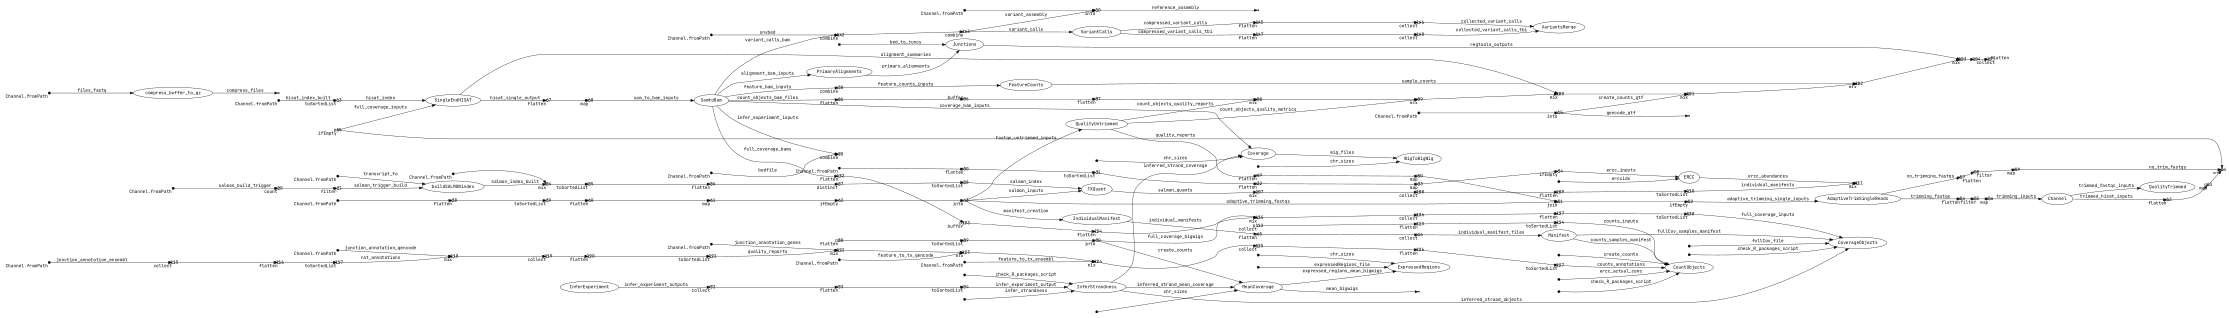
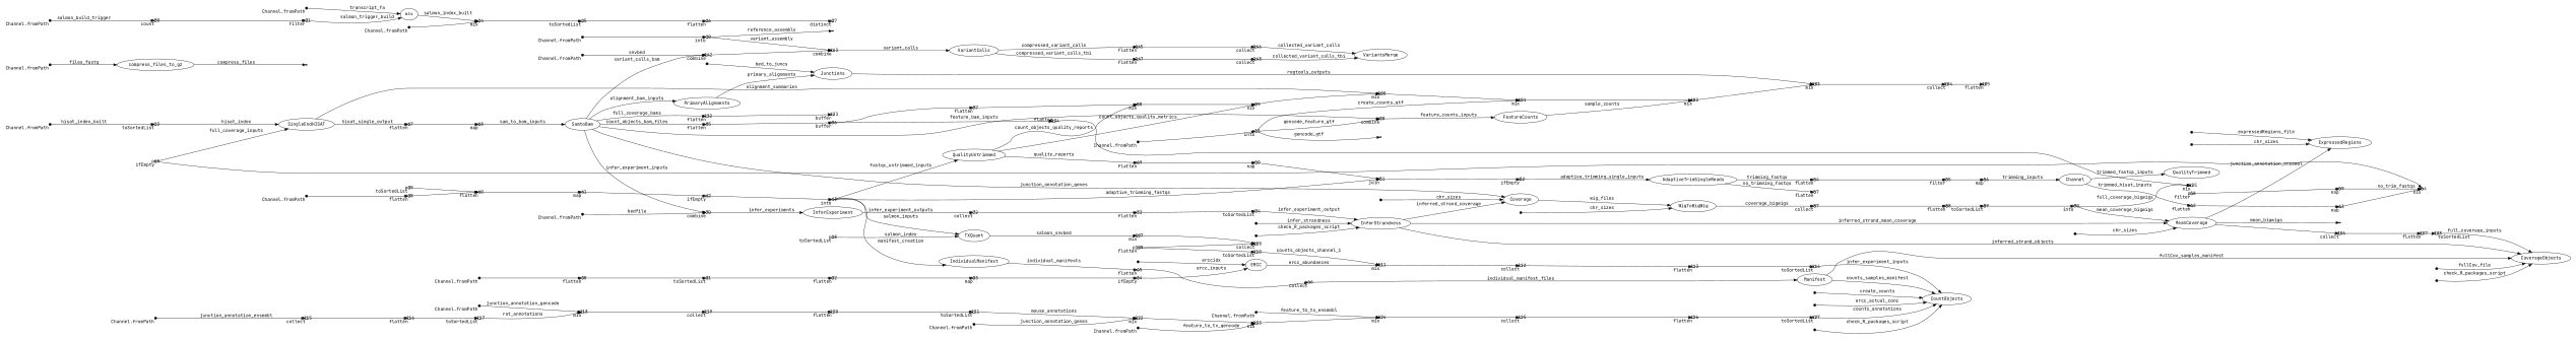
  digraph {
    fontname="JetBrains Mono"
    rankdir=LR
    node [fixedsize=true fontname="JetBrains Mono" shape=circle]
    edge [fontname="JetBrains Mono"]
    p0 [shape=point width=0.1 xlabel="Channel.fromPath"]
    p118 [width=0.1 xlabel=mix]
    p119 [width=0.1 xlabel=collect]
    p120 [width=0.1 xlabel=flatten]
    p1 [shape=point width=0.1 xlabel="Channel.fromPath"]
    p115 [width=0.1 xlabel=collect]
    p116 [width=0.1 xlabel=flatten]
    p117 [width=0.1 xlabel=toSortedList]
    p2 [shape=point width=0.1 xlabel="Channel.fromPath"]
    p122 [width=0.1 xlabel=mix]
    p123 [width=0.1 xlabel=mix]
    p124 [width=0.1 xlabel=mix]
    p3 [shape=point width=0.1 xlabel="Channel.fromPath"]
    p125 [width=0.1 xlabel=collect]
    p4 [shape=point width=0.1 xlabel="Channel.fromPath"]
    p126 [width=0.1 xlabel=flatten]
    p5 [shape=point width=0.1 xlabel="Channel.fromPath"]
    p142 [width=0.1 xlabel=combine]
    p143 [width=0.1 xlabel=combine]
    n20 [label=VariantCalls fixedsize="" shape=""]
    p6 [shape=point width=0.1 xlabel="Channel.fromPath"]
-   n22 [label=compress_buffer_to_gz fixedsize="" shape=""]
+   n22 [label=compress_files_to_gz fixedsize="" shape=""]
    p8 [shape=point fixedsize=""]
    p9 [shape=point width=0.1 xlabel="Channel.fromPath"]
    p10 [width=0.1 xlabel=into]
    p11 [shape=point fixedsize=""]
    p145 [width=0.1 xlabel=flatten]
    p147 [width=0.1 xlabel=flatten]
    p12 [shape=point width=0.1 xlabel="Channel.fromPath"]
    p13 [width=0.1 xlabel=toSortedList]
    n31 [label=SingleEndHISAT fixedsize="" shape=""]
    p67 [width=0.1 xlabel=flatten]
    p100 [width=0.1 xlabel=mix]
    p68 [width=0.1 xlabel=map]
    p101 [width=0.1 xlabel=mix]
    p14 [shape=point width=0.1 xlabel="Channel.fromPath"]
    p15 [width=0.1 xlabel=into]
    p16 [shape=point fixedsize=""]
    p78 [width=0.1 xlabel=combine]
    p102 [width=0.1 xlabel=mix]
    n41 [label=FeatureCounts fixedsize="" shape=""]
    p103 [width=0.1 xlabel=mix]
    p17 [shape=point width=0.1 xlabel="Channel.fromPath"]
    p70 [width=0.1 xlabel=combine]
    n45 [label=InferExperiment fixedsize="" shape=""]
    p72 [width=0.1 xlabel=collect]
    p18 [shape=point width=0.1 xlabel="Channel.fromPath"]
-   n48 [label=buildSALMONindex fixedsize="" shape=""]
+   n48 [label=mix fixedsize="" shape=""]
    p24 [width=0.1 xlabel=mix]
    p25 [width=0.1 xlabel=toSortedList]
    p19 [shape=point width=0.1 xlabel="Channel.fromPath"]
    p20 [width=0.1 xlabel=count]
    p21 [width=0.1 xlabel=filter]
    p26 [width=0.1 xlabel=flatten]
    p23 [shape=point width=0.1 xlabel="Channel.fromPath"]
    p27 [width=0.1 xlabel=distinct]
    p28 [width=0.1 xlabel=toSortedList]
    n58 [label=TXQuant fixedsize="" shape=""]
    p107 [width=0.1 xlabel=mix]
    p108 [width=0.1 xlabel=collect]
    p29 [shape=point width=0.1 xlabel="Channel.fromPath"]
    p30 [width=0.1 xlabel=flatten]
    p31 [width=0.1 xlabel=toSortedList]
    p32 [width=0.1 xlabel=flatten]
    p33 [width=0.1 xlabel=map]
    p34 [width=0.1 xlabel=ifEmpty]
    n67 [label=ERCC fixedsize="" shape=""]
    p111 [width=0.1 xlabel=mix]
    p112 [width=0.1 xlabel=collect]
    p35 [shape=point width=0.1]
    p113 [width=0.1 xlabel=flatten]
    p37 [shape=point width=0.1 xlabel="Channel.fromPath"]
    p38 [width=0.1 xlabel=flatten]
    p39 [width=0.1 xlabel=toSortedList]
    p40 [width=0.1 xlabel=flatten]
    p41 [width=0.1 xlabel=map]
    p42 [width=0.1 xlabel=ifEmpty]
    p43 [width=0.1 xlabel=into]
    n79 [label=QualityUntrimmed fixedsize="" shape=""]
    p51 [width=0.1 xlabel=join]
    n81 [label=IndividualManifest fixedsize="" shape=""]
    p49 [width=0.1 xlabel=flatten]
    p98 [width=0.1 xlabel=mix]
    p99 [width=0.1 xlabel=mix]
    p52 [width=0.1 xlabel=ifEmpty]
    p45 [width=0.1 xlabel=flatten]
    p50 [width=0.1 xlabel=map]
    n88 [label=AdaptiveTrimSingleReads fixedsize="" shape=""]
    p46 [width=0.1 xlabel=collect]
    n90 [label=Manifest fixedsize="" shape=""]
    n91 [label=CountObjects fixedsize="" shape=""]
    n92 [label=CoverageObjects fixedsize="" shape=""]
    p54 [width=0.1 xlabel=flatten]
    p57 [width=0.1 xlabel=flatten]
    p55 [width=0.1 xlabel=filter]
    p58 [width=0.1 xlabel=filter]
    p56 [width=0.1 xlabel=map]
    p59 [width=0.1 xlabel=map]
    n99 [label=Channel fixedsize="" shape=""]
    n100 [label=QualityTrimmed fixedsize="" shape=""]
    p62 [width=0.1 xlabel=flatten]
    p63 [width=0.1 xlabel=map]
    p64 [width=0.1 xlabel=mix]
    p65 [width=0.1 xlabel=ifEmpty]
    n105 [label=SamtoBam fixedsize="" shape=""]
    n106 [label=PrimaryAlignments fixedsize="" shape=""]
    n107 [label=Coverage fixedsize="" shape=""]
    p132 [width=0.1 xlabel=flatten]
    p95 [width=0.1 xlabel=flatten]
    n110 [label=Junctions fixedsize="" shape=""]
    n111 [label=WigToBigWig fixedsize="" shape=""]
    p133 [width=0.1 xlabel=buffer]
    p96 [width=0.1 xlabel=buffer]
+   p87 [width=0.1 xlabel=collect]
    p134 [width=0.1 xlabel=flatten]
    p97 [width=0.1 xlabel=flatten]
    p73 [width=0.1 xlabel=flatten]
    p74 [width=0.1 xlabel=toSortedList]
    n119 [label=InferStrandness fixedsize="" shape=""]
    n120 [label=MeanCoverage fixedsize="" shape=""]
    p93 [shape=point fixedsize=""]
    n122 [label=ExpressedRegions fixedsize="" shape=""]
    p75 [shape=point width=0.1]
    p76 [shape=point width=0.1]
    p104 [width=0.1 xlabel=collect]
    p81 [shape=point width=0.1]
    p105 [width=0.1 xlabel=flatten]
    p83 [shape=point width=0.1]
    p88 [width=0.1 xlabel=flatten]
    p85 [shape=point width=0.1]
    p89 [width=0.1 xlabel=toSortedList]
    p90 [width=0.1 xlabel=into]
    p135 [width=0.1 xlabel=mix]
    p136 [width=0.1 xlabel=collect]
    p137 [width=0.1 xlabel=flatten]
    p91 [shape=point width=0.1]
    p109 [width=0.1 xlabel=flatten]
    p110 [width=0.1 xlabel=toSortedList]
    p114 [width=0.1 xlabel=toSortedList]
    p121 [width=0.1 xlabel=toSortedList]
    p127 [width=0.1 xlabel=toSortedList]
    p128 [shape=point width=0.1]
    p129 [shape=point width=0.1]
    p130 [shape=point width=0.1]
    p138 [width=0.1 xlabel=toSortedList]
    p139 [shape=point width=0.1]
    p140 [shape=point width=0.1]
    p146 [width=0.1 xlabel=collect]
    p148 [width=0.1 xlabel=collect]
    n150 [label=VariantsMerge fixedsize="" shape=""]
    p150 [shape=point width=0.1]
    p151 [shape=point width=0.1]
    p0 -> p118 [label=junction_annotation_gencode]
    p118 -> p119
    p119 -> p120
    p120 -> p121
    p1 -> p115 [label=junction_annotation_ensembl]
    p115 -> p116
    p116 -> p117
    p117 -> p118 [label=rat_annotations]
    p2 -> p122 [label=junction_annotation_genes]
    p122 -> p123
    p123 -> p124
    p124 -> p125
    p3 -> p123 [label=feature_to_tx_gencode]
    p125 -> p126
    p4 -> p124 [label=feature_to_tx_ensembl]
    p126 -> p127
    p5 -> p142 [label=snvbed]
    p142 -> p143
    p143 -> n20 [label=variant_calls]
    n20 -> p145 [label=compressed_variant_calls]
    n20 -> p147 [label=compressed_variant_calls_tbi]
    p6 -> n22 [label=files_fastq]
    n22 -> p8 [label=compress_files]
    p9 -> p10
-   p143 -> p10 [label=variant_assembly]
+   p10 -> p143 [label=variant_assembly]
    p10 -> p11 [label=reference_assembly]
    p145 -> p146
    p147 -> p148
    p12 -> p13 [label=hisat_index_built]
    p13 -> n31 [label=hisat_index]
    n31 -> p67 [label=hisat_single_output]
    n31 -> p100 [label=alignment_summaries]
    p67 -> p68
    p100 -> p101
    p68 -> n105 [label=sam_to_bam_inputs]
    p101 -> p102
    p14 -> p15
    p15 -> p101 [label=create_counts_gtf]
    p15 -> p16 [label=gencode_gtf]
+   p15 -> p78 [label=gencode_feature_gtf]
    p78 -> n41 [label=feature_counts_inputs]
    p102 -> p103
    n41 -> p102 [label=sample_counts]
    p103 -> p104
    p17 -> p70 [label=bedfile]
+   p70 -> n45 [label=infer_experiments]
    n45 -> p72 [label=infer_experiment_outputs]
    p72 -> p73
    p18 -> n48 [label=transcript_fa]
    n48 -> p24 [label=salmon_index_built]
    p24 -> p25
    p25 -> p26
    p19 -> p20 [label=salmon_build_trigger]
    p20 -> p21
    p21 -> n48 [label=salmon_trigger_build]
    p26 -> p27
    p23 -> p24
-   p27 -> p28
    p28 -> n58 [label=salmon_index]
-   n58 -> p107 [label=salmon_quants]
+   n58 -> p107 [label=salmon_snvbed]
    p107 -> p108
-   p108 -> p109
+   p109 -> p108
    p29 -> p30
    p30 -> p31
    p31 -> p32
    p32 -> p33
    p33 -> p34
    p34 -> n67 [label=ercc_inputs]
    n67 -> p111 [label=ercc_abundances]
+   p111 -> p112
    p112 -> p113
    p35 -> n67 [label=erccidx]
    p113 -> p114
    p37 -> p38
-   p38 -> p39
+   p38 -> p40
    p39 -> p40
    p40 -> p41
    p41 -> p42
    p42 -> p43
    p43 -> n58 [label=salmon_inputs]
    p43 -> n79 [label=fastqc_untrimmed_inputs]
    p43 -> p51 [label=adaptive_trimming_fastqs]
    p43 -> n81 [label=manifest_creation]
    n79 -> p49 [label=quality_reports]
    n79 -> p98 [label=count_objects_quality_reports]
    n79 -> p99 [label=count_objects_quality_metrics]
    p51 -> p52
    n81 -> p45 [label=individual_manifests]
    p49 -> p50
    p98 -> p99
    p99 -> p100
    p52 -> n88 [label=adaptive_trimming_single_inputs]
    p45 -> p46
    p50 -> p51
    n88 -> p54 [label=trimming_fastqs]
    n88 -> p57 [label=no_trimming_fastqs]
    p46 -> n90 [label=individual_manifest_files]
    n90 -> n91 [label=counts_samples_manifest]
    n90 -> n92 [label=fullCov_samples_manifest]
    p54 -> p55
-   p57 -> p58
    p55 -> p56
    p58 -> p59
    p56 -> n99 [label=trimming_inputs]
    p59 -> p64 [label=no_trim_fastqs]
    n99 -> n100 [label=trimmed_fastqc_inputs]
    n99 -> p62 [label=trimmed_hisat_inputs]
    p62 -> p63
    p63 -> p64
    p65 -> n31 [label=full_coverage_inputs]
    p65 -> p64
    n105 -> p142 [label=variant_calls_bam]
    n105 -> p78 [label=feature_bam_inputs]
    n105 -> p70 [label=infer_experiment_inputs]
    n105 -> n106 [label=alignment_bam_inputs]
-   n105 -> n107 [label=coverage_bam_inputs]
+   n105 -> n107 [label=junction_annotation_genes]
    n105 -> p132 [label=full_coverage_bams]
    n105 -> p95 [label=count_objects_bam_files]
    n106 -> n110 [label=primary_alignments]
    n107 -> n111 [label=wig_files]
    p132 -> p133
    p95 -> p96
    n110 -> p103 [label=regtools_outputs]
-   p133 -> p134
+   n111 -> p87 [label=coverage_bigwigs]
+   p96 -> p134
    p96 -> p97
+   p87 -> p88
    p134 -> p135
    p97 -> p98
    p73 -> p74
    p74 -> n119 [label=infer_experiment_output]
    n119 -> n92 [label=inferred_strand_objects]
    n119 -> n107 [label=inferred_strand_coverage]
    n119 -> n120 [label=inferred_strand_mean_coverage]
    n120 -> p93 [label=mean_bigwigs]
-   n120 -> n122 [label=expressed_regions_mean_bigwigs]
+   n120 -> n122 [label=junction_annotation_ensembl]
    p75 -> n119 [label=infer_strandness]
    p76 -> n119 [label=check_R_packages_script]
    p104 -> p105
    p81 -> n110 [label=bed_to_juncs]
    p83 -> n107 [label=chr_sizes]
    p88 -> p89
    p85 -> n111 [label=chr_sizes]
    p89 -> p90
-   p90 -> n120 [label=create_counts]
+   p90 -> n120 [label=mean_coverage_bigwigs]
    p90 -> p135 [label=full_coverage_bigwigs]
-   p135 -> p136
+   n120 -> p136
    p136 -> p137
    p137 -> p138
    p91 -> n120 [label=chr_sizes]
    p109 -> p110
-   p110 -> p111 [label=individual_manifests]
-   p114 -> n91 [label=counts_inputs]
-   p121 -> p122 [label=quality_reports]
+   p110 -> p111 [label=counts_objects_channel_1]
+   p114 -> n91 [label=infer_experiment_inputs]
+   p121 -> p122 [label=mouse_annotations]
    p127 -> n91 [label=counts_annotations]
    p128 -> n91 [label=create_counts]
    p129 -> n91 [label=ercc_actual_conc]
    p130 -> n91 [label=check_R_packages_script]
    p138 -> n92 [label=full_coverage_inputs]
    p139 -> n92 [label=fullCov_file]
    p140 -> n92 [label=check_R_packages_script]
    p146 -> n150 [label=collected_variant_calls]
    p148 -> n150 [label=collected_variant_calls_tbi]
    p150 -> n122 [label=expressedRegions_file]
    p151 -> n122 [label=chr_sizes]
  }
